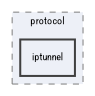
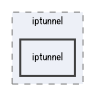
  digraph {
    compound=true
    fontname="Roboto Condensed"
    n1 [color=grey25 fillcolor="#edf0f7" fontname="Roboto Condensed" fontsize=10 label=iptunnel shape=box style="filled,bold,"]
    subgraph cluster_1 {
      bgcolor="#edf0f7"
      fontsize=10
-     label=protocol
+     label=iptunnel
      pencolor=grey50
      style="filled,dashed,"
      n1
    }
  }
